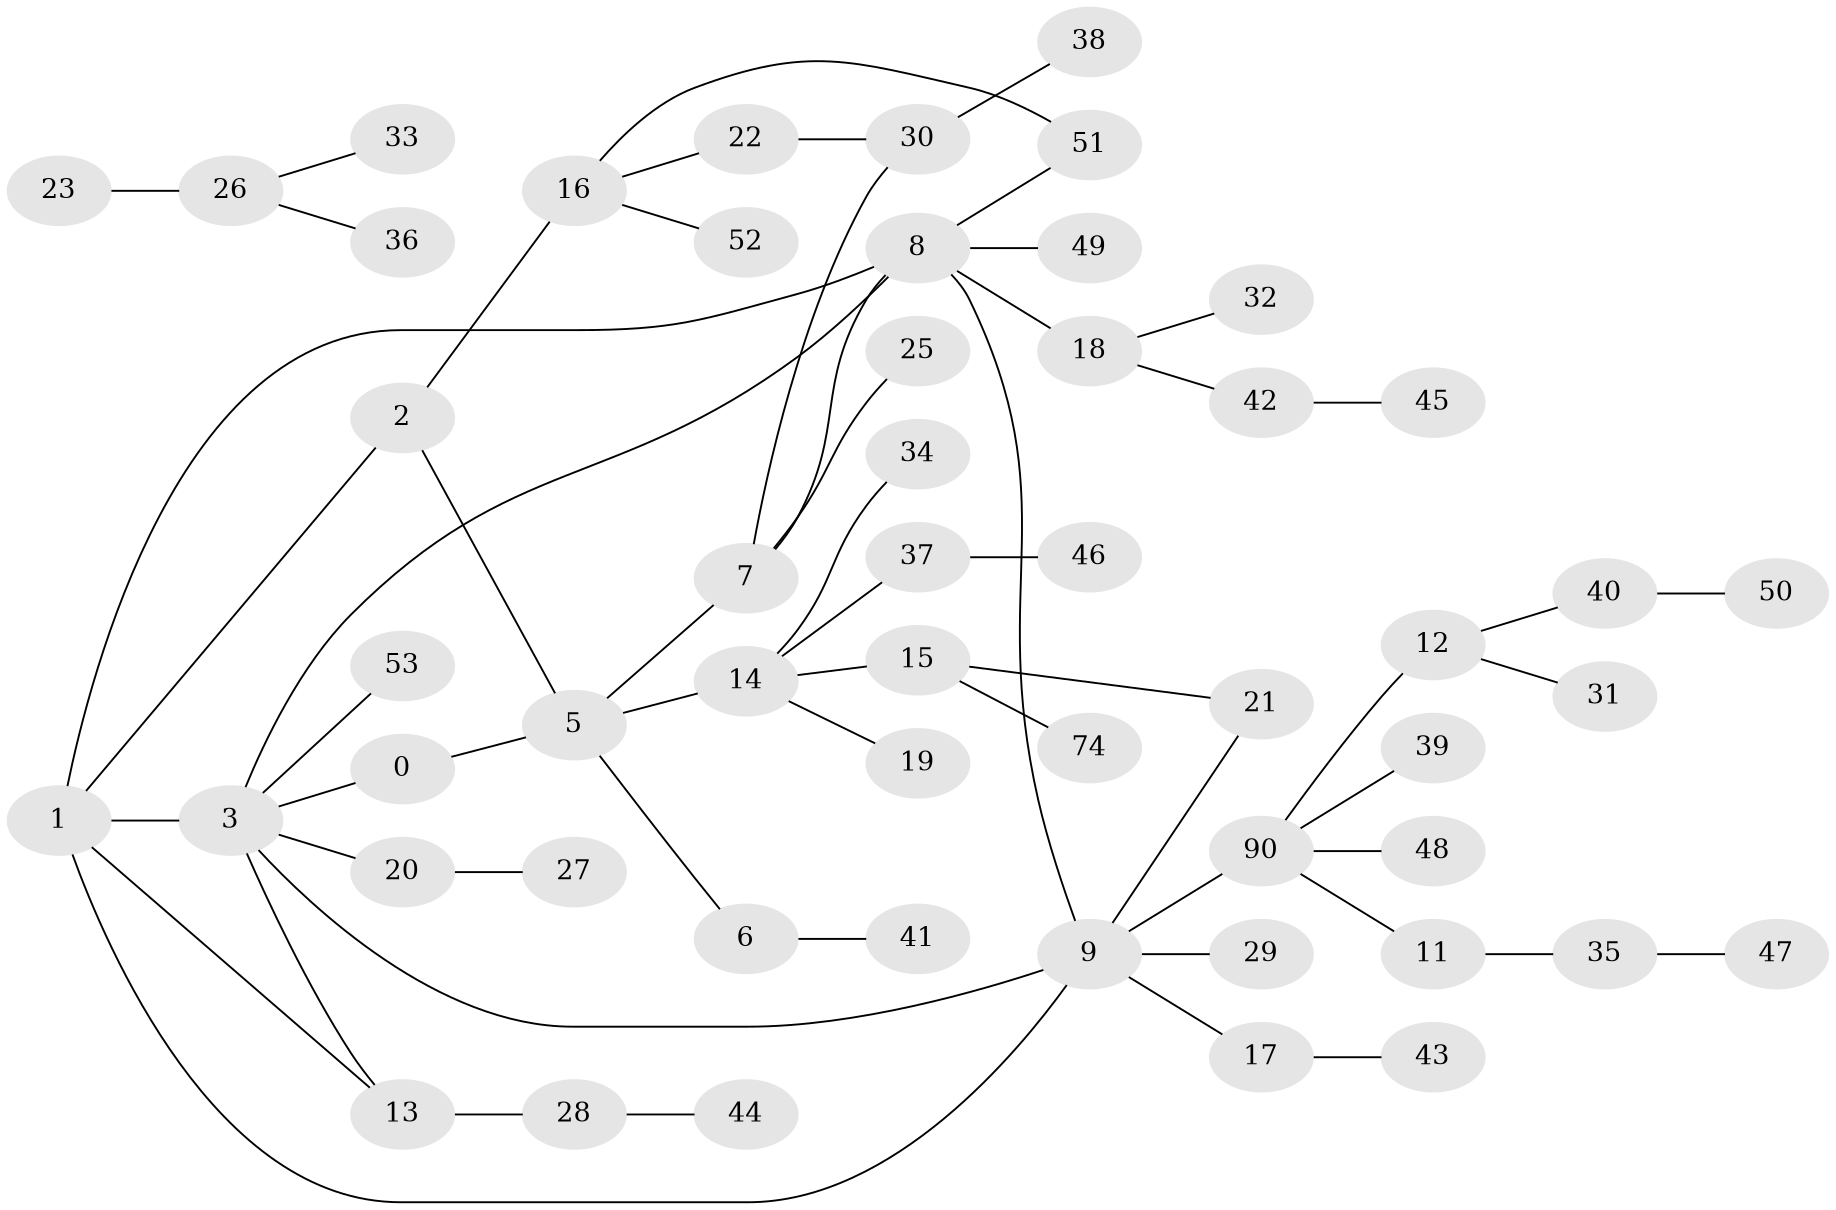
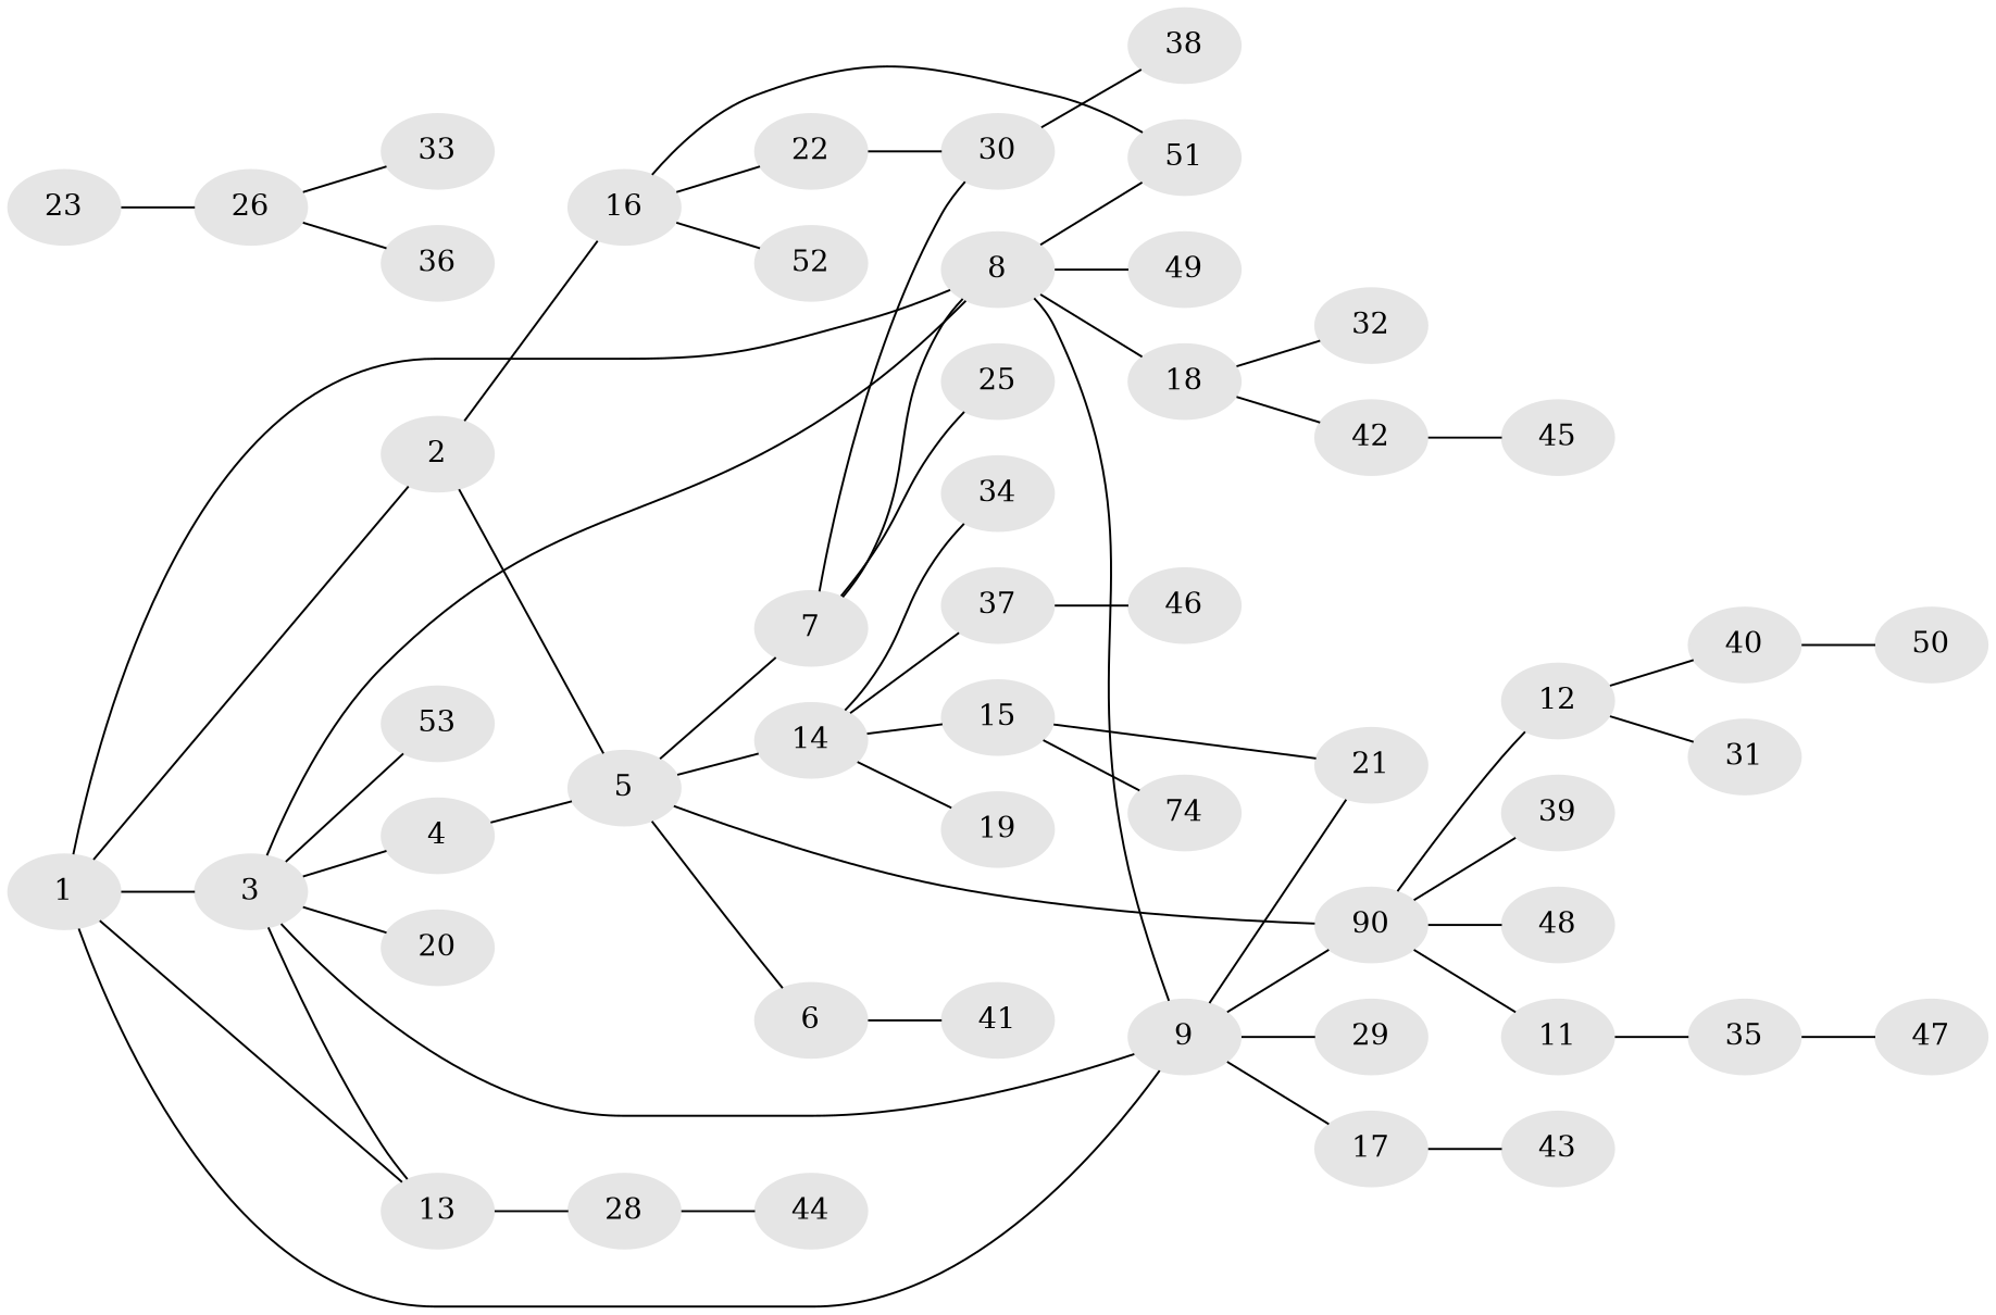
  graph {
    rankdir=LR
    node [color=gray90 style=filled]
    1
    2
    3
    8
    9
    13
    5
    16
-   4 [label=0]
+   4
    20
    53
    18
    49
    51
    n15 [label=90]
    17
    21
    29
    28
    6
    7
    14
    22
    52
-   27
    41
    25
    30
    11
    12
    39
    48
    15
    19
    34
    37
    38
    32
    42
    43
    35
    31
    40
    47
    50
    44
    n47 [label=74]
    46
    23
    26
    45
    33
    36
    1 -- 2
    1 -- 3
    1 -- 8
    1 -- 9
    1 -- 13
    2 -- 5
    2 -- 16
    3 -- 8
    3 -- 9
    3 -- 13
    3 -- 4
    3 -- 20
    3 -- 53
    8 -- 9
    8 -- 18
    8 -- 49
    8 -- 51
    9 -- n15
    9 -- 17
    9 -- 21
    9 -- 29
    13 -- 28
+   5 -- n15
    5 -- 6
    5 -- 7
    5 -- 14
    16 -- 51
    16 -- 22
    16 -- 52
    4 -- 5
-   20 -- 27
    18 -- 32
    18 -- 42
    n15 -- 11
    n15 -- 12
    n15 -- 39
    n15 -- 48
    17 -- 43
    28 -- 44
    6 -- 41
    7 -- 8
    7 -- 25
    7 -- 30
    14 -- 15
    14 -- 19
    14 -- 34
    14 -- 37
    22 -- 30
    30 -- 38
    11 -- 35
    12 -- 31
    12 -- 40
    15 -- 21
    15 -- n47
    37 -- 46
    42 -- 45
    35 -- 47
    40 -- 50
    23 -- 26
    26 -- 33
    26 -- 36
  }
